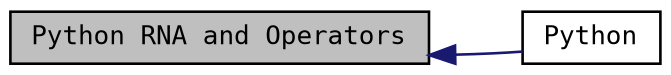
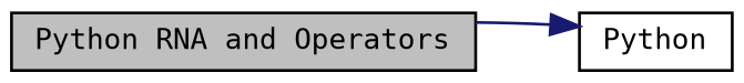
  digraph {
    rankdir=LR
    fontname="DejaVu Sans Mono"
    node [color=black fontname="DejaVu Sans Mono" fontsize=10 shape=record style=filled]
    n1 [fillcolor=grey75 fontcolor=black height=0.2 label="Python RNA and Operators" width=0.4]
    n2 [fillcolor=white height=0.2 label=Python width=0.4]
-   n1 -> n2 [color=midnightblue dir=back fontname="DejaVu Sans Mono" fontsize=10 labelfontname=Helvetica labelfontsize=10 shape=plaintext style=solid]
+   n2 -> n1 [color=midnightblue dir=back fontname="DejaVu Sans Mono" fontsize=10 labelfontname=Helvetica labelfontsize=10 shape=plaintext style=solid]
  }
